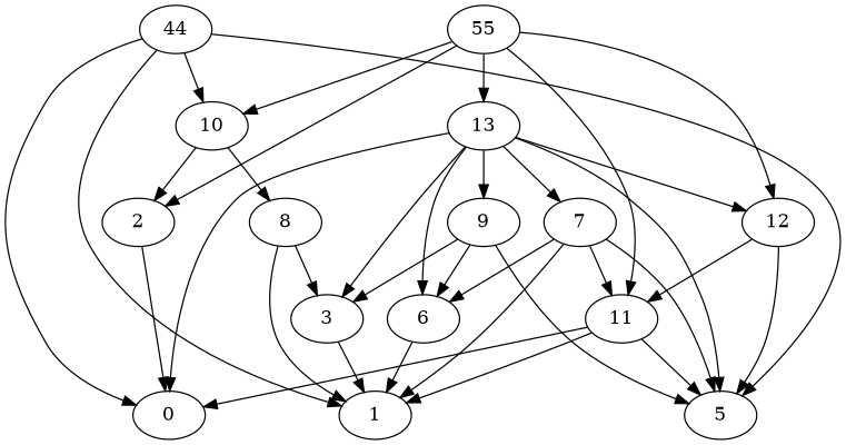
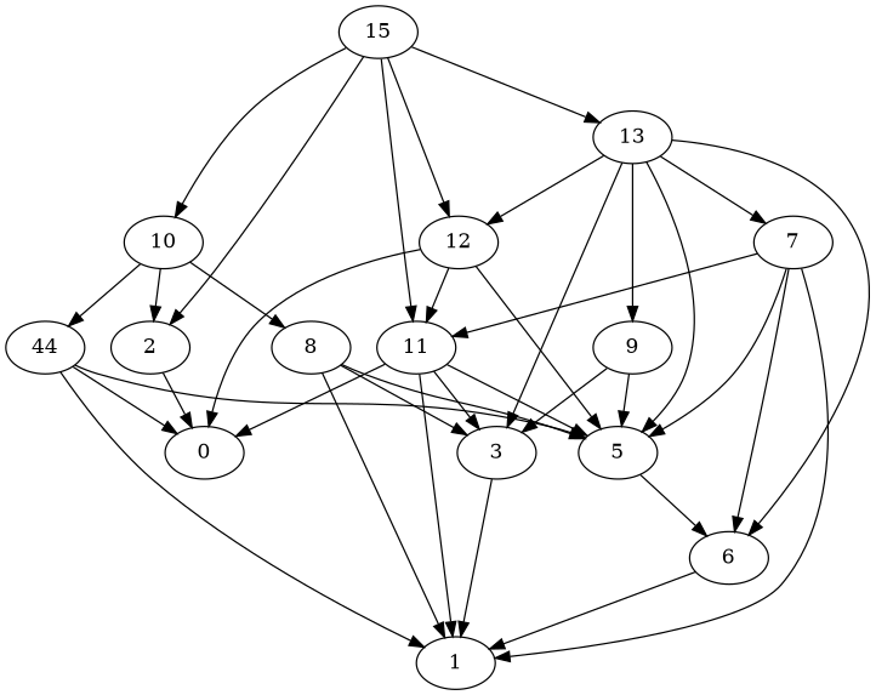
  digraph {
    node [Weight=219]
    edge [Weight=5]
    13
-   15 [Weight=88 label=55]
+   15 [Weight=88]
    12 [Weight=198]
    10
    11 [Weight=176]
    2 [Weight=44]
    7
    9 [Weight=88]
    5
    3 [Weight=198]
    6 [Weight=110]
    0 [Weight=88]
    8 [Weight=132]
    1 [Weight=132]
    n15 [Weight=154 label=44]
    13 -> 12 [Weight=6]
    13 -> 7 [Weight=7]
    13 -> 9 [Weight=3]
    13 -> 5 [Weight=10]
    13 -> 3 [Weight=6]
    13 -> 6 [Weight=8]
    15 -> 13 [Weight=3]
    15 -> 12 [Weight=10]
    15 -> 10
    15 -> 11 [Weight=7]
    15 -> 2 [Weight=3]
    12 -> 11 [Weight=4]
    12 -> 5
-   13 -> 0
+   12 -> 0
    10 -> 2 [Weight=4]
    10 -> 8 [Weight=2]
    11 -> 5
+   11 -> 3 [Weight=7]
    11 -> 0
    11 -> 1 [Weight=6]
    2 -> 0 [Weight=3]
    7 -> 11
    7 -> 5 [Weight=10]
    7 -> 6 [Weight=8]
    7 -> 1 [Weight=9]
    9 -> 5 [Weight=8]
    9 -> 3 [Weight=3]
-   9 -> 6 [Weight=8]
+   5 -> 6 [Weight=8]
    3 -> 1 [Weight=4]
    6 -> 1
+   8 -> 5 [Weight=2]
    8 -> 3 [Weight=3]
    8 -> 1 [Weight=6]
-   n15 -> 10 [Weight=7]
+   10 -> n15 [Weight=7]
    n15 -> 5
    n15 -> 0 [Weight=6]
    n15 -> 1 [Weight=3]
  }
